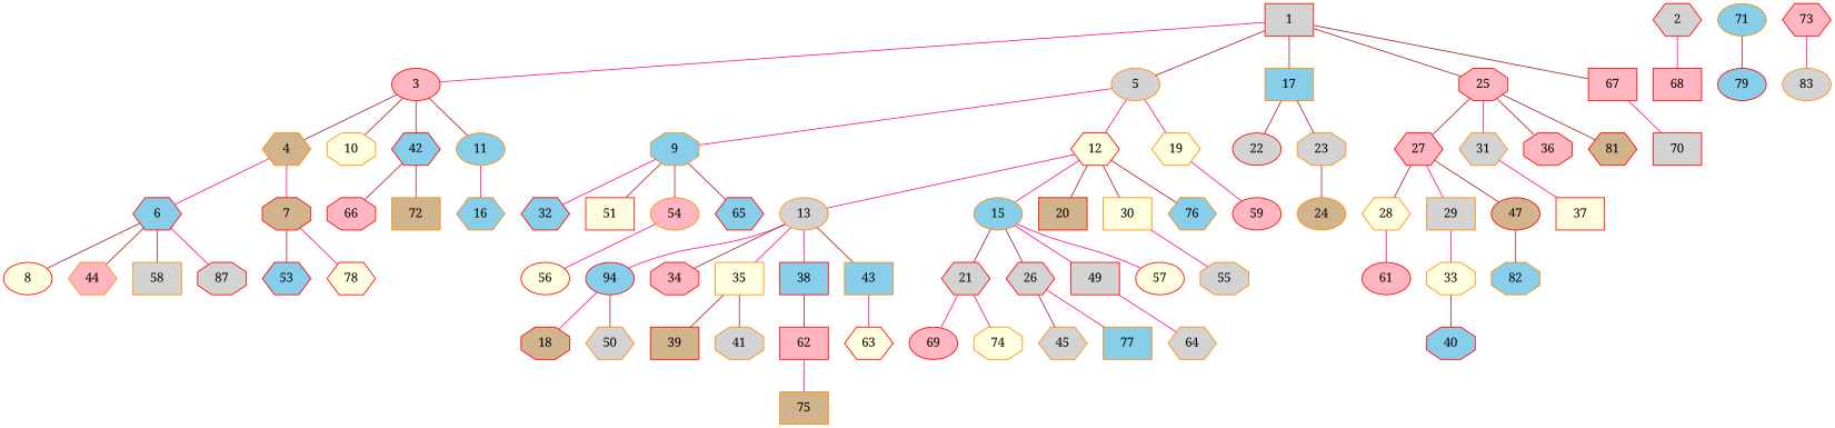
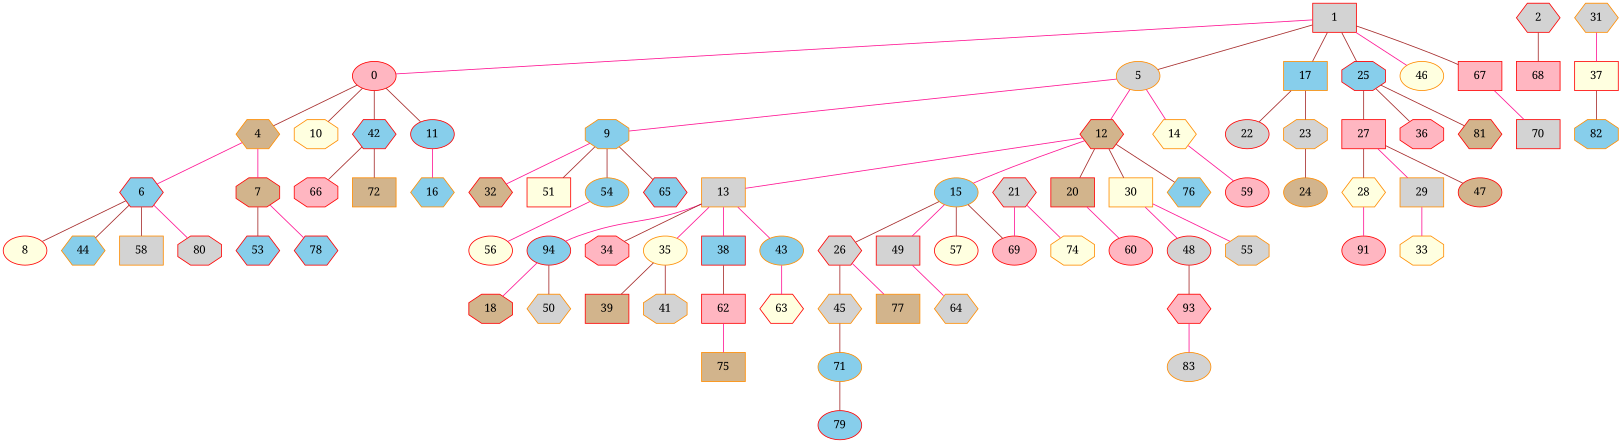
  graph {
    fontname="Noto Serif"
    node [color=red fillcolor=lightgrey fontname="Noto Serif" shape=hexagon style=filled]
    edge [color=brown fontname="Noto Serif"]
    1 [shape=box]
-   3 [fillcolor=lightpink shape=ellipse]
+   3 [fillcolor=lightpink shape=ellipse label=0]
    5 [color=darkorange shape=ellipse]
    17 [color=darkorange fillcolor=skyblue shape=box]
-   25 [fillcolor=lightpink shape=octagon]
+   25 [fillcolor=skyblue shape=octagon]
+   46 [color=darkorange fillcolor=lightyellow shape=ellipse]
    67 [fillcolor=lightpink shape=box]
    68 [fillcolor=lightpink shape=box]
    2
    4 [color=darkorange fillcolor=tan]
    10 [color=darkorange fillcolor=lightyellow shape=octagon]
    42 [fillcolor=skyblue]
-   11 [color=darkorange fillcolor=skyblue shape=ellipse]
+   11 [fillcolor=skyblue shape=ellipse]
    9 [color=darkorange fillcolor=skyblue shape=octagon]
-   12 [fillcolor=lightyellow]
-   19 [color=darkorange fillcolor=lightyellow]
+   12 [fillcolor=tan]
+   19 [color=darkorange fillcolor=lightyellow label=14]
    22 [shape=ellipse]
    23 [color=darkorange shape=octagon]
-   27 [fillcolor=lightpink]
+   27 [fillcolor=lightpink shape=box]
    31 [color=darkorange]
    36 [fillcolor=lightpink shape=octagon]
    81 [fillcolor=tan]
    70 [shape=box]
    6 [fillcolor=skyblue]
    7 [fillcolor=tan shape=octagon]
    66 [fillcolor=lightpink shape=octagon]
    72 [color=darkorange fillcolor=tan shape=box]
    8 [fillcolor=lightyellow shape=ellipse]
-   44 [color=darkorange fillcolor=lightpink]
+   44 [color=darkorange fillcolor=skyblue]
    58 [color=darkorange shape=box]
-   80 [shape=octagon label=87]
+   80 [shape=octagon]
    53 [fillcolor=skyblue]
-   78 [fillcolor=lightyellow]
-   32 [fillcolor=skyblue]
+   78 [fillcolor=skyblue]
+   32 [fillcolor=tan]
    51 [fillcolor=lightyellow shape=box]
-   54 [color=darkorange fillcolor=lightpink shape=ellipse]
+   54 [color=darkorange fillcolor=skyblue shape=ellipse]
    65 [fillcolor=skyblue]
-   13 [color=darkorange shape=ellipse]
+   13 [color=darkorange shape=box]
    15 [color=darkorange fillcolor=skyblue shape=ellipse]
    20 [fillcolor=tan shape=box]
    30 [color=darkorange fillcolor=lightyellow shape=box]
    76 [color=darkorange fillcolor=skyblue]
    59 [fillcolor=lightpink shape=ellipse]
    56 [fillcolor=lightyellow shape=ellipse]
    16 [color=darkorange fillcolor=skyblue]
    n46 [fillcolor=skyblue label=94 shape=ellipse]
    34 [fillcolor=lightpink shape=octagon]
-   35 [color=darkorange fillcolor=lightyellow shape=box]
+   35 [color=darkorange fillcolor=lightyellow shape=ellipse]
    38 [fillcolor=skyblue shape=box]
-   43 [color=darkorange fillcolor=skyblue shape=box]
+   43 [color=darkorange fillcolor=skyblue shape=ellipse]
    21
    26
    49 [shape=box]
    57 [fillcolor=lightyellow shape=ellipse]
+   60 [fillcolor=lightpink shape=ellipse]
+   48 [shape=ellipse]
    55 [color=darkorange shape=octagon]
    18 [fillcolor=tan shape=octagon]
    50 [color=darkorange]
    39 [fillcolor=tan shape=box]
    41 [color=darkorange shape=octagon]
    62 [fillcolor=lightpink shape=box]
    63 [fillcolor=lightyellow]
    69 [fillcolor=lightpink shape=ellipse]
    74 [color=darkorange fillcolor=lightyellow shape=octagon]
    45 [color=darkorange]
-   77 [color=darkorange fillcolor=skyblue shape=box]
+   77 [color=darkorange fillcolor=tan shape=box]
    64 [color=darkorange]
    24 [color=darkorange fillcolor=tan shape=ellipse]
    28 [color=darkorange fillcolor=lightyellow]
    29 [color=darkorange shape=box]
    47 [fillcolor=tan shape=ellipse]
    37 [fillcolor=lightyellow shape=box]
    71 [color=darkorange fillcolor=skyblue shape=ellipse]
-   61 [fillcolor=lightpink shape=ellipse]
+   61 [fillcolor=lightpink shape=ellipse label=91]
    33 [color=darkorange fillcolor=lightyellow shape=octagon]
    82 [color=darkorange fillcolor=skyblue shape=octagon]
-   40 [fillcolor=skyblue shape=octagon]
-   73 [fillcolor=lightpink]
+   73 [fillcolor=lightpink label=93]
    75 [color=darkorange fillcolor=tan shape=box]
    79 [fillcolor=skyblue shape=ellipse]
    83 [color=darkorange shape=ellipse]
    1 -- 3 [color=deeppink]
    1 -- 5
    1 -- 17
    1 -- 25
+   1 -- 46 [color=deeppink]
    1 -- 67
    3 -- 4
    3 -- 10
    3 -- 42
    3 -- 11
    5 -- 9 [color=deeppink]
    5 -- 12 [color=deeppink]
    5 -- 19 [color=deeppink]
    17 -- 22
    17 -- 23
    25 -- 27
-   25 -- 31 [color=deeppink]
    25 -- 36
    25 -- 81
    67 -- 70 [color=deeppink]
-   2 -- 68 [color=deeppink]
+   2 -- 68
    4 -- 6 [color=deeppink]
    4 -- 7 [color=deeppink]
    42 -- 66
    42 -- 72
    11 -- 16 [color=deeppink]
    9 -- 32 [color=deeppink]
    9 -- 51
    9 -- 54
    9 -- 65
    12 -- 13 [color=deeppink]
    12 -- 15 [color=deeppink]
    12 -- 20
    12 -- 30
    12 -- 76
    19 -- 59 [color=deeppink]
    23 -- 24
    27 -- 28
    27 -- 29 [color=deeppink]
    27 -- 47
    31 -- 37 [color=deeppink]
    6 -- 8
    6 -- 44
    6 -- 58
    6 -- 80 [color=deeppink]
    7 -- 53
    7 -- 78 [color=deeppink]
    54 -- 56 [color=deeppink]
    13 -- n46 [color=deeppink]
    13 -- 34
    13 -- 35 [color=deeppink]
    13 -- 38 [color=deeppink]
-   13 -- 43
-   15 -- 21
+   13 -- 43 [color=deeppink]
+   15 -- 69
    15 -- 26
    15 -- 49 [color=deeppink]
-   15 -- 57 [color=deeppink]
+   15 -- 57
+   20 -- 60 [color=deeppink]
+   30 -- 48 [color=deeppink]
    30 -- 55 [color=deeppink]
    n46 -- 18 [color=deeppink]
    n46 -- 50
    35 -- 39
    35 -- 41
    38 -- 62
    43 -- 63 [color=deeppink]
    21 -- 69 [color=deeppink]
    21 -- 74 [color=deeppink]
    26 -- 45
    26 -- 77 [color=deeppink]
    49 -- 64 [color=deeppink]
+   48 -- 73
    62 -- 75 [color=deeppink]
+   45 -- 71
    28 -- 61 [color=deeppink]
    29 -- 33 [color=deeppink]
-   47 -- 82
+   37 -- 82
    71 -- 79
-   33 -- 40
    73 -- 83 [color=deeppink]
  }
